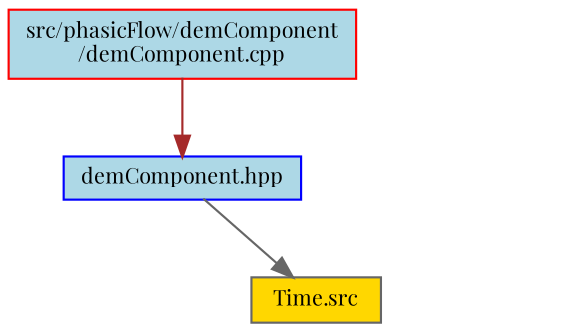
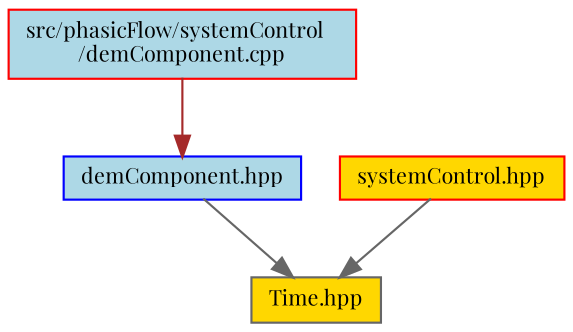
  digraph {
    fontname="Playfair Display"
    node [color=red fillcolor=lightblue fontname="Playfair Display" fontsize=10 shape=record style=filled]
    edge [color=gray40 fontname="Playfair Display" fontsize=10 labelfontname=Helvetica labelfontsize=10 style=solid]
-   n1 [fontcolor=black height=0.2 label="src/phasicFlow/demComponent\l/demComponent.cpp" width=0.4]
+   n1 [fontcolor=black height=0.2 label="src/phasicFlow/systemControl\l/demComponent.cpp" width=0.4]
    n2 [color=blue height=0.2 label="demComponent.hpp" width=0.4]
-   n3 [color=gray40 fillcolor=gold height=0.2 label="Time.src" width=0.4]
+   n3 [color=gray40 fillcolor=gold height=0.2 label="Time.hpp" width=0.4]
+   n4 [fillcolor=gold height=0.2 label="systemControl.hpp" width=0.4]
    n1 -> n2 [color=brown]
    n2 -> n3
+   n4 -> n3
  }
